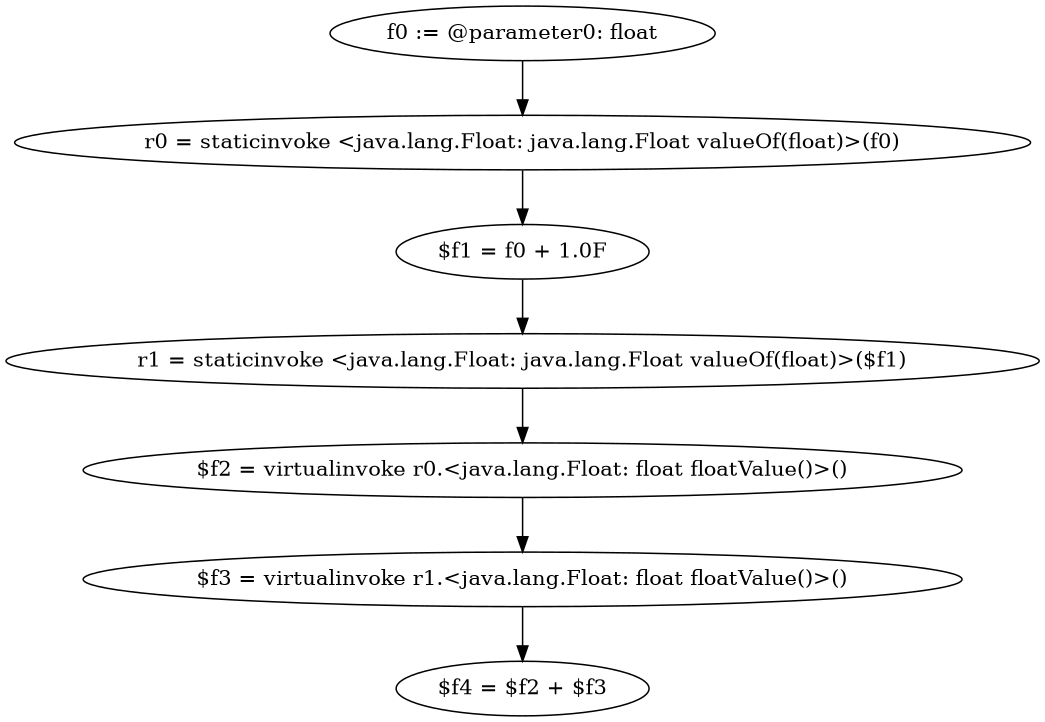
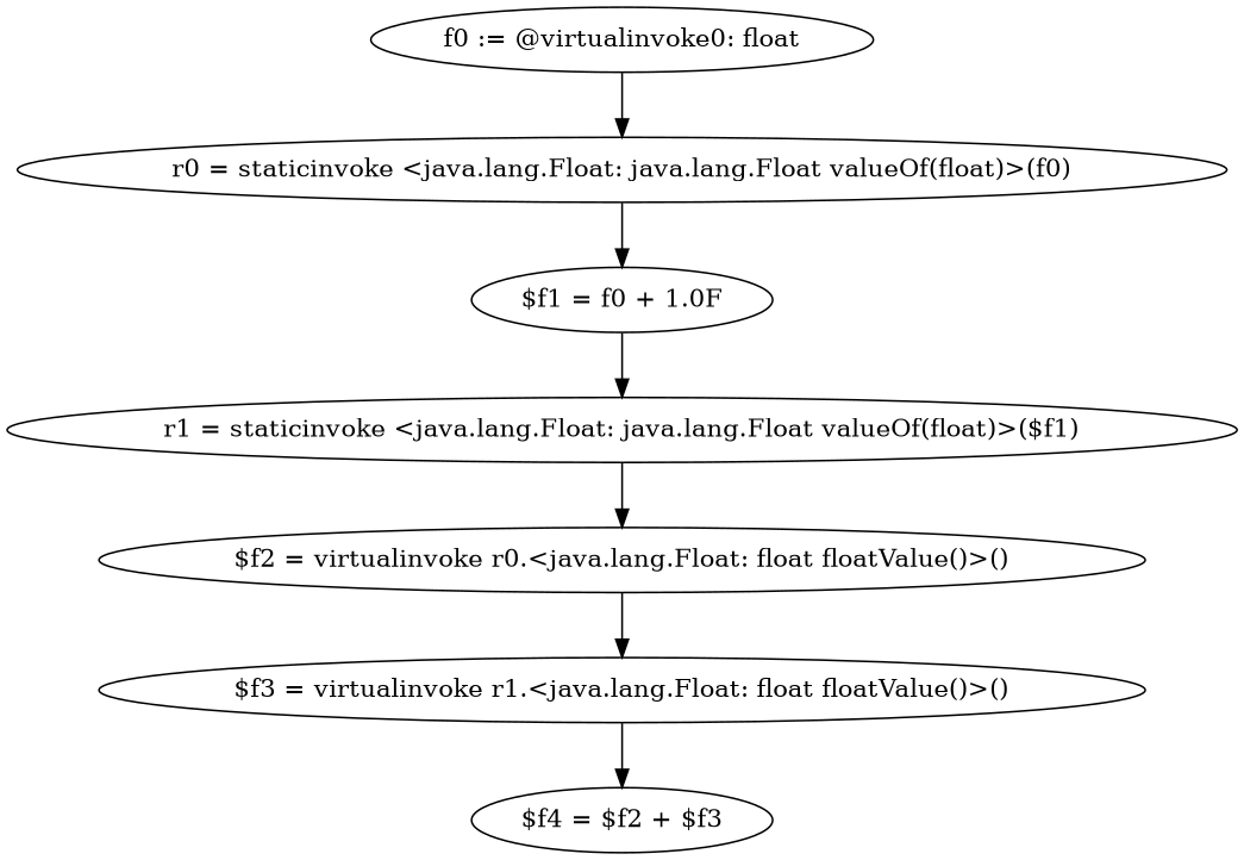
  digraph {
-   "f0 := @parameter0: float"
+   "f0 := @parameter0: float" [label="f0 := @virtualinvoke0: float"]
    "r0 = staticinvoke <java.lang.Float: java.lang.Float valueOf(float)>(f0)"
    "$f1 = f0 + 1.0F"
    "r1 = staticinvoke <java.lang.Float: java.lang.Float valueOf(float)>($f1)"
    "$f2 = virtualinvoke r0.<java.lang.Float: float floatValue()>()"
    "$f3 = virtualinvoke r1.<java.lang.Float: float floatValue()>()"
    "$f4 = $f2 + $f3"
    "f0 := @parameter0: float" -> "r0 = staticinvoke <java.lang.Float: java.lang.Float valueOf(float)>(f0)"
    "r0 = staticinvoke <java.lang.Float: java.lang.Float valueOf(float)>(f0)" -> "$f1 = f0 + 1.0F"
    "$f1 = f0 + 1.0F" -> "r1 = staticinvoke <java.lang.Float: java.lang.Float valueOf(float)>($f1)"
    "r1 = staticinvoke <java.lang.Float: java.lang.Float valueOf(float)>($f1)" -> "$f2 = virtualinvoke r0.<java.lang.Float: float floatValue()>()"
    "$f2 = virtualinvoke r0.<java.lang.Float: float floatValue()>()" -> "$f3 = virtualinvoke r1.<java.lang.Float: float floatValue()>()"
    "$f3 = virtualinvoke r1.<java.lang.Float: float floatValue()>()" -> "$f4 = $f2 + $f3"
  }
